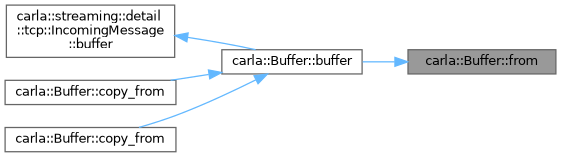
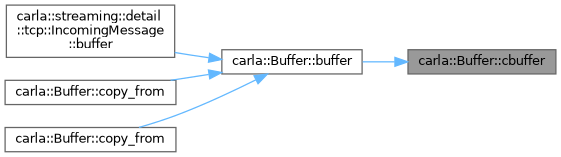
  digraph {
    rankdir=RL
    node [color=grey40 fillcolor=white fontname=Helvetica fontsize=10 shape=box style=filled]
    edge [color=steelblue1 dir=back fontname=Helvetica fontsize=10 labelfontname=Helvetica labelfontsize=10 style=solid]
-   n1 [color=gray40 fillcolor=grey60 fontcolor=black height=0.2 label="carla::Buffer::from" width=0.4]
+   n1 [color=gray40 fillcolor=grey60 fontcolor=black height=0.2 label="carla::Buffer::cbuffer" width=0.4]
    n2 [height=0.2 label="carla::Buffer::buffer" width=0.4]
    n3 [height=0.2 label="carla::streaming::detail\l::tcp::IncomingMessage\l::buffer" width=0.4]
    n4 [height=0.2 label="carla::Buffer::copy_from" width=0.4]
    n5 [height=0.2 label="carla::Buffer::copy_from" width=0.4]
    n1 -> n2
-   n3 -> n2
+   n2 -> n3
    n2 -> n4
    n2 -> n5
  }
